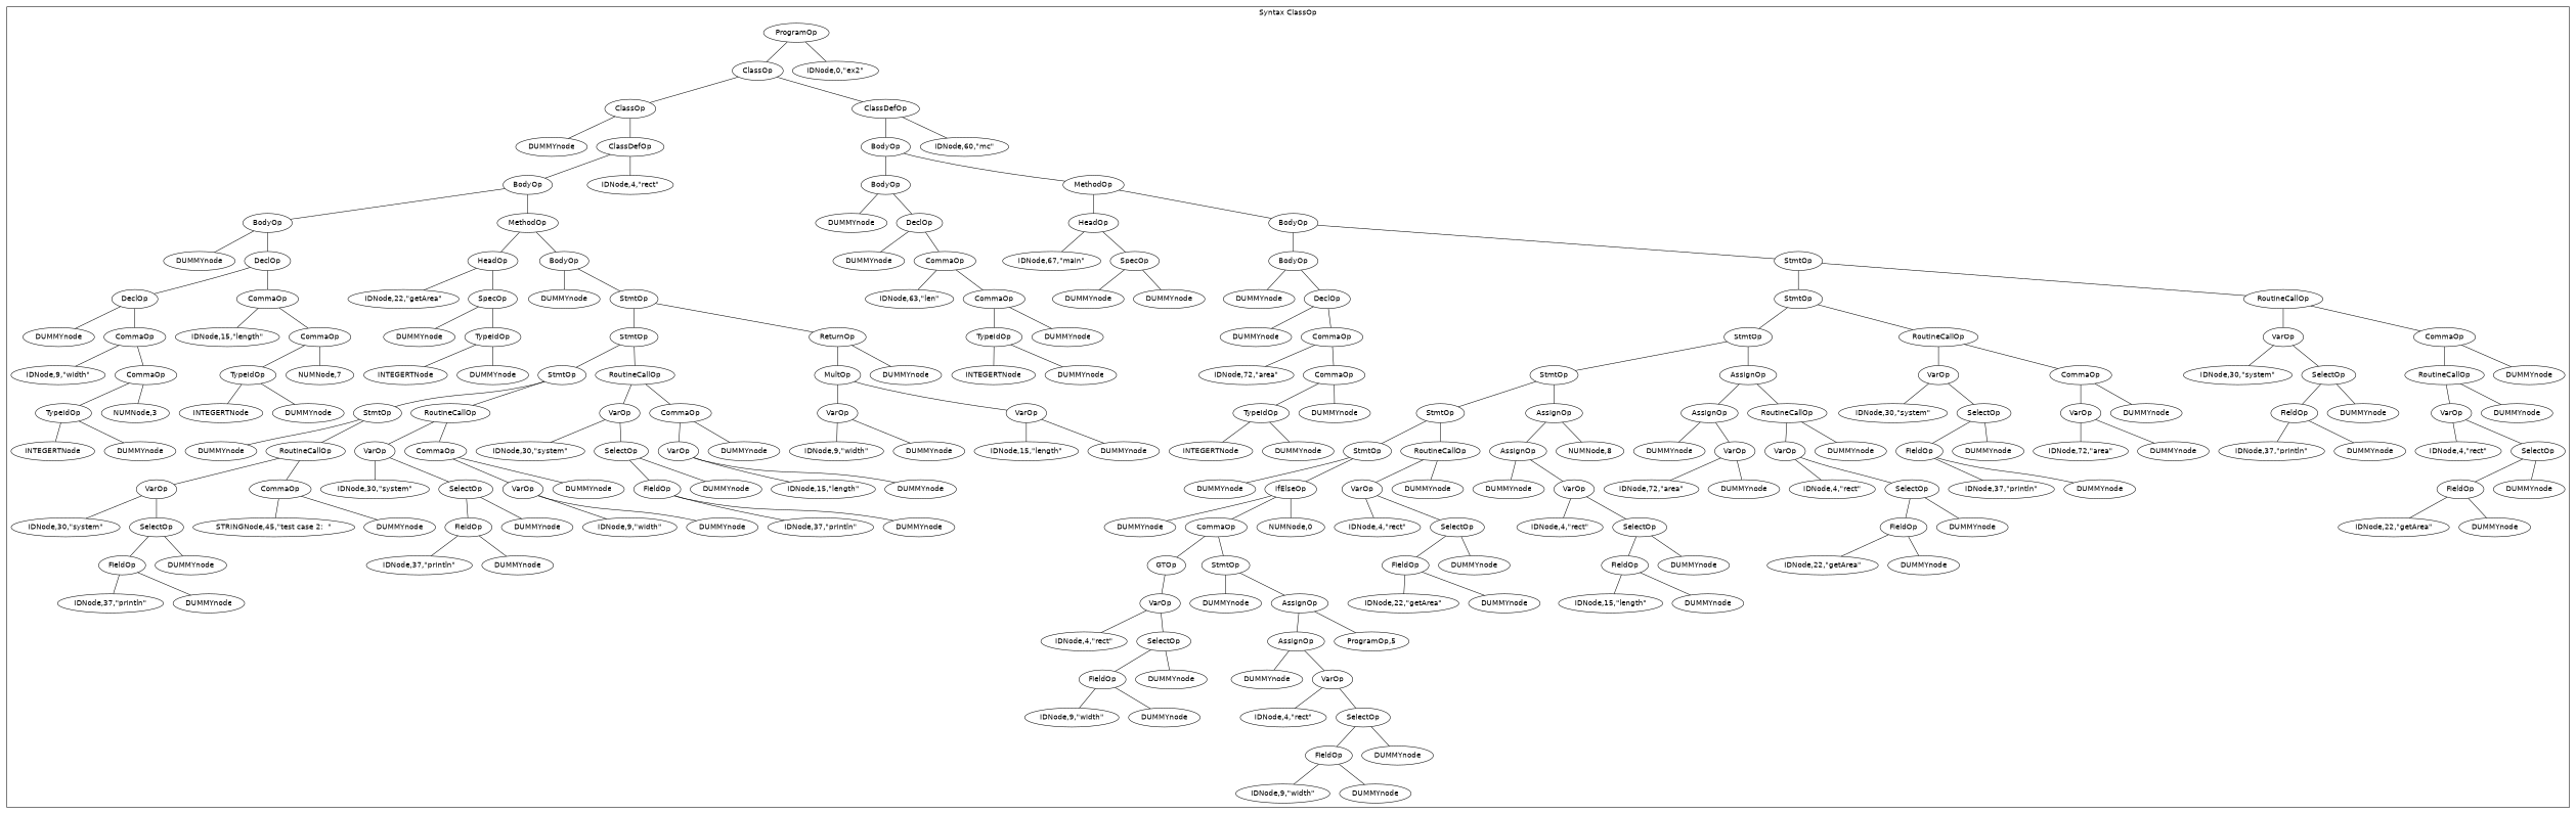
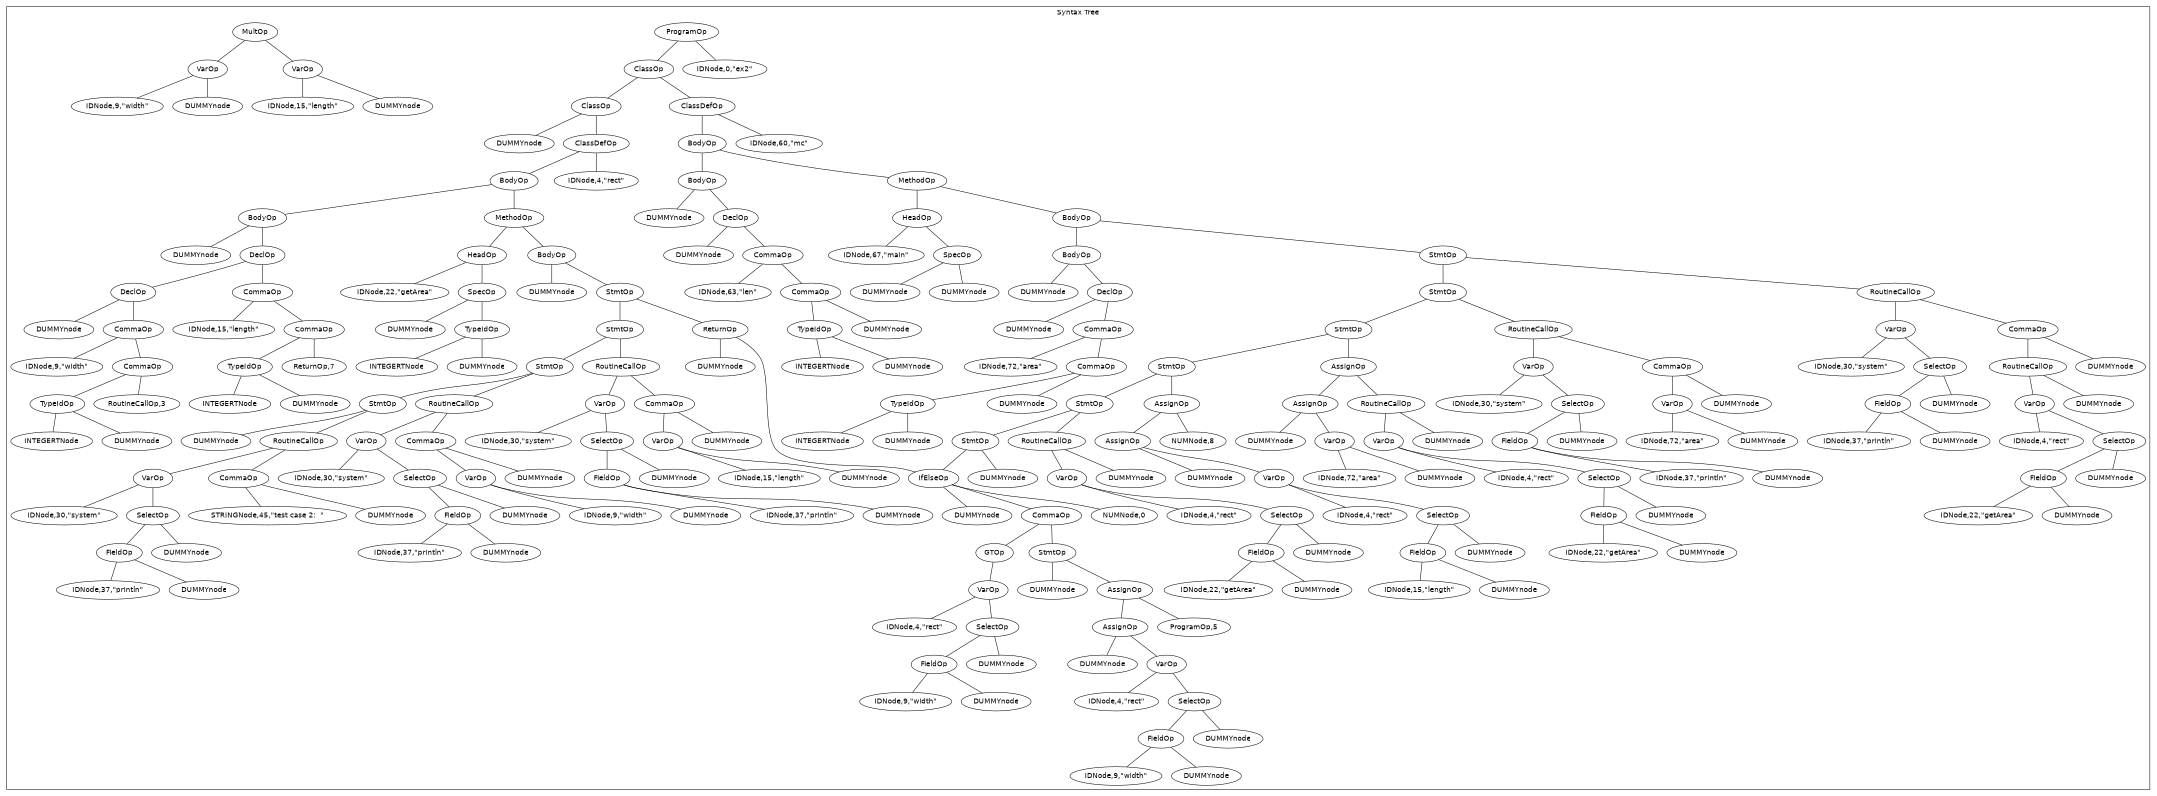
  graph {
    fontname="DejaVu Sans"
    node [fontname="DejaVu Sans"]
    edge [fontname="DejaVu Sans"]
    n1 [label=ProgramOp]
    n2 [label=ClassOp]
    n3 [label="IDNode,0,\"ex2\""]
    n4 [label=ClassOp]
    n5 [label=ClassDefOp]
    n6 [label=DUMMYnode]
    n7 [label=ClassDefOp]
    n8 [label=BodyOp]
    n9 [label="IDNode,4,\"rect\""]
    n10 [label=BodyOp]
    n11 [label=MethodOp]
    n12 [label=DUMMYnode]
    n13 [label=DeclOp]
    n14 [label=DeclOp]
    n15 [label=CommaOp]
    n16 [label=DUMMYnode]
    n17 [label=CommaOp]
    n18 [label="IDNode,9,\"width\""]
    n19 [label=CommaOp]
    n20 [label=TypeIdOp]
-   n21 [label="NUMNode,3"]
+   n21 [label="RoutineCallOp,3"]
    n22 [label=INTEGERTNode]
    n23 [label=DUMMYnode]
    n24 [label="IDNode,15,\"length\""]
    n25 [label=CommaOp]
    n26 [label=TypeIdOp]
-   n27 [label="NUMNode,7"]
+   n27 [label="ReturnOp,7"]
    n28 [label=INTEGERTNode]
    n29 [label=DUMMYnode]
    n30 [label=HeadOp]
    n31 [label=BodyOp]
    n32 [label="IDNode,22,\"getArea\""]
    n33 [label=SpecOp]
    n34 [label=DUMMYnode]
    n35 [label=TypeIdOp]
    n36 [label=INTEGERTNode]
    n37 [label=DUMMYnode]
    n38 [label=DUMMYnode]
    n39 [label=StmtOp]
    n40 [label=StmtOp]
    n41 [label=ReturnOp]
    n42 [label=StmtOp]
    n43 [label=RoutineCallOp]
    n44 [label=StmtOp]
    n45 [label=RoutineCallOp]
    n46 [label=DUMMYnode]
    n47 [label=RoutineCallOp]
    n48 [label=VarOp]
    n49 [label=CommaOp]
    n50 [label="IDNode,30,\"system\""]
    n51 [label=SelectOp]
    n52 [label=FieldOp]
    n53 [label=DUMMYnode]
    n54 [label="IDNode,37,\"println\""]
    n55 [label=DUMMYnode]
    n56 [label="STRINGNode,45,\"test case 2:  \""]
    n57 [label=DUMMYnode]
    n58 [label=VarOp]
    n59 [label=CommaOp]
    n60 [label="IDNode,30,\"system\""]
    n61 [label=SelectOp]
    n62 [label=FieldOp]
    n63 [label=DUMMYnode]
    n64 [label="IDNode,37,\"println\""]
    n65 [label=DUMMYnode]
    n66 [label=VarOp]
    n67 [label=DUMMYnode]
    n68 [label="IDNode,9,\"width\""]
    n69 [label=DUMMYnode]
    n70 [label=VarOp]
    n71 [label=CommaOp]
    n72 [label="IDNode,30,\"system\""]
    n73 [label=SelectOp]
    n74 [label=FieldOp]
    n75 [label=DUMMYnode]
    n76 [label="IDNode,37,\"println\""]
    n77 [label=DUMMYnode]
    n78 [label=VarOp]
    n79 [label=DUMMYnode]
    n80 [label="IDNode,15,\"length\""]
    n81 [label=DUMMYnode]
    n82 [label=MultOp]
    n83 [label=DUMMYnode]
    n84 [label=VarOp]
    n85 [label=VarOp]
    n86 [label="IDNode,9,\"width\""]
    n87 [label=DUMMYnode]
    n88 [label="IDNode,15,\"length\""]
    n89 [label=DUMMYnode]
    n90 [label=BodyOp]
    n91 [label="IDNode,60,\"mc\""]
    n92 [label=BodyOp]
    n93 [label=MethodOp]
    n94 [label=DUMMYnode]
    n95 [label=DeclOp]
    n96 [label=DUMMYnode]
    n97 [label=CommaOp]
    n98 [label="IDNode,63,\"len\""]
    n99 [label=CommaOp]
    n100 [label=TypeIdOp]
    n101 [label=DUMMYnode]
    n102 [label=INTEGERTNode]
    n103 [label=DUMMYnode]
    n104 [label=HeadOp]
    n105 [label=BodyOp]
    n106 [label="IDNode,67,\"main\""]
    n107 [label=SpecOp]
    n108 [label=DUMMYnode]
    n109 [label=DUMMYnode]
    n110 [label=BodyOp]
    n111 [label=StmtOp]
    n112 [label=DUMMYnode]
    n113 [label=DeclOp]
    n114 [label=DUMMYnode]
    n115 [label=CommaOp]
    n116 [label="IDNode,72,\"area\""]
    n117 [label=CommaOp]
    n118 [label=TypeIdOp]
    n119 [label=DUMMYnode]
    n120 [label=INTEGERTNode]
    n121 [label=DUMMYnode]
    n122 [label=StmtOp]
    n123 [label=RoutineCallOp]
    n124 [label=StmtOp]
    n125 [label=RoutineCallOp]
    n126 [label=StmtOp]
    n127 [label=AssignOp]
    n128 [label=StmtOp]
    n129 [label=AssignOp]
    n130 [label=StmtOp]
    n131 [label=RoutineCallOp]
    n132 [label=DUMMYnode]
    n133 [label=IfElseOp]
    n134 [label=DUMMYnode]
    n135 [label=CommaOp]
    n136 [label=GTOp]
    n137 [label=StmtOp]
    n138 [label=VarOp]
    n139 [label="NUMNode,0"]
    n140 [label="IDNode,4,\"rect\""]
    n141 [label=SelectOp]
    n142 [label=FieldOp]
    n143 [label=DUMMYnode]
    n144 [label="IDNode,9,\"width\""]
    n145 [label=DUMMYnode]
    n146 [label=DUMMYnode]
    n147 [label=AssignOp]
    n148 [label=AssignOp]
    n149 [label="ProgramOp,5"]
    n150 [label=DUMMYnode]
    n151 [label=VarOp]
    n152 [label="IDNode,4,\"rect\""]
    n153 [label=SelectOp]
    n154 [label=FieldOp]
    n155 [label=DUMMYnode]
    n156 [label="IDNode,9,\"width\""]
    n157 [label=DUMMYnode]
    n158 [label=VarOp]
    n159 [label=DUMMYnode]
    n160 [label="IDNode,4,\"rect\""]
    n161 [label=SelectOp]
    n162 [label=FieldOp]
    n163 [label=DUMMYnode]
    n164 [label="IDNode,22,\"getArea\""]
    n165 [label=DUMMYnode]
    n166 [label=AssignOp]
    n167 [label="NUMNode,8"]
    n168 [label=DUMMYnode]
    n169 [label=VarOp]
    n170 [label="IDNode,4,\"rect\""]
    n171 [label=SelectOp]
    n172 [label=FieldOp]
    n173 [label=DUMMYnode]
    n174 [label="IDNode,15,\"length\""]
    n175 [label=DUMMYnode]
    n176 [label=AssignOp]
    n177 [label=RoutineCallOp]
    n178 [label=DUMMYnode]
    n179 [label=VarOp]
    n180 [label="IDNode,72,\"area\""]
    n181 [label=DUMMYnode]
    n182 [label=VarOp]
    n183 [label=DUMMYnode]
    n184 [label="IDNode,4,\"rect\""]
    n185 [label=SelectOp]
    n186 [label=FieldOp]
    n187 [label=DUMMYnode]
    n188 [label="IDNode,22,\"getArea\""]
    n189 [label=DUMMYnode]
    n190 [label=VarOp]
    n191 [label=CommaOp]
    n192 [label="IDNode,30,\"system\""]
    n193 [label=SelectOp]
    n194 [label=FieldOp]
    n195 [label=DUMMYnode]
    n196 [label="IDNode,37,\"println\""]
    n197 [label=DUMMYnode]
    n198 [label=VarOp]
    n199 [label=DUMMYnode]
    n200 [label="IDNode,72,\"area\""]
    n201 [label=DUMMYnode]
    n202 [label=VarOp]
    n203 [label=CommaOp]
    n204 [label="IDNode,30,\"system\""]
    n205 [label=SelectOp]
    n206 [label=FieldOp]
    n207 [label=DUMMYnode]
    n208 [label="IDNode,37,\"println\""]
    n209 [label=DUMMYnode]
    n210 [label=RoutineCallOp]
    n211 [label=DUMMYnode]
    n212 [label=VarOp]
    n213 [label=DUMMYnode]
    n214 [label="IDNode,4,\"rect\""]
    n215 [label=SelectOp]
    n216 [label=FieldOp]
    n217 [label=DUMMYnode]
    n218 [label="IDNode,22,\"getArea\""]
    n219 [label=DUMMYnode]
    subgraph cluster_1 {
-     label="Syntax ClassOp"
+     label="Syntax Tree"
      n1
      n2
      n3
      n4
      n5
      n6
      n7
      n8
      n9
      n10
      n11
      n12
      n13
      n14
      n15
      n16
      n17
      n18
      n19
      n20
      n21
      n22
      n23
      n24
      n25
      n26
      n27
      n28
      n29
      n30
      n31
      n32
      n33
      n34
      n35
      n36
      n37
      n38
      n39
      n40
      n41
      n42
      n43
      n44
      n45
      n46
      n47
      n48
      n49
      n50
      n51
      n52
      n53
      n54
      n55
      n56
      n57
      n58
      n59
      n60
      n61
      n62
      n63
      n64
      n65
      n66
      n67
      n68
      n69
      n70
      n71
      n72
      n73
      n74
      n75
      n76
      n77
      n78
      n79
      n80
      n81
      n82
      n83
      n84
      n85
      n86
      n87
      n88
      n89
      n90
      n91
      n92
      n93
      n94
      n95
      n96
      n97
      n98
      n99
      n100
      n101
      n102
      n103
      n104
      n105
      n106
      n107
      n108
      n109
      n110
      n111
      n112
      n113
      n114
      n115
      n116
      n117
      n118
      n119
      n120
      n121
      n122
      n123
      n124
      n125
      n126
      n127
      n128
      n129
      n130
      n131
      n132
      n133
      n134
      n135
      n136
      n137
      n138
      n139
      n140
      n141
      n142
      n143
      n144
      n145
      n146
      n147
      n148
      n149
      n150
      n151
      n152
      n153
      n154
      n155
      n156
      n157
      n158
      n159
      n160
      n161
      n162
      n163
      n164
      n165
      n166
      n167
      n168
      n169
      n170
      n171
      n172
      n173
      n174
      n175
      n176
      n177
      n178
      n179
      n180
      n181
      n182
      n183
      n184
      n185
      n186
      n187
      n188
      n189
      n190
      n191
      n192
      n193
      n194
      n195
      n196
      n197
      n198
      n199
      n200
      n201
      n202
      n203
      n204
      n205
      n206
      n207
      n208
      n209
      n210
      n211
      n212
      n213
      n214
      n215
      n216
      n217
      n218
      n219
    }
    n1 -- n2
    n1 -- n3
    n2 -- n4
    n2 -- n5
    n4 -- n6
    n4 -- n7
    n5 -- n90
    n5 -- n91
    n7 -- n8
    n7 -- n9
    n8 -- n10
    n8 -- n11
    n10 -- n12
    n10 -- n13
    n11 -- n30
    n11 -- n31
    n13 -- n14
    n13 -- n15
    n14 -- n16
    n14 -- n17
    n15 -- n24
    n15 -- n25
    n17 -- n18
    n17 -- n19
    n19 -- n20
    n19 -- n21
    n20 -- n22
    n20 -- n23
    n25 -- n26
    n25 -- n27
    n26 -- n28
    n26 -- n29
    n30 -- n32
    n30 -- n33
    n31 -- n38
    n31 -- n39
    n33 -- n34
    n33 -- n35
    n35 -- n36
    n35 -- n37
    n39 -- n40
    n39 -- n41
    n40 -- n42
    n40 -- n43
-   n41 -- n82
+   n41 -- n133
    n41 -- n83
    n42 -- n44
    n42 -- n45
    n43 -- n70
    n43 -- n71
    n44 -- n46
    n44 -- n47
    n45 -- n58
    n45 -- n59
    n47 -- n48
    n47 -- n49
    n48 -- n50
    n48 -- n51
    n49 -- n56
    n49 -- n57
    n51 -- n52
    n51 -- n53
    n52 -- n54
    n52 -- n55
    n58 -- n60
    n58 -- n61
    n59 -- n66
    n59 -- n67
    n61 -- n62
    n61 -- n63
    n62 -- n64
    n62 -- n65
    n66 -- n68
    n66 -- n69
    n70 -- n72
    n70 -- n73
    n71 -- n78
    n71 -- n79
    n73 -- n74
    n73 -- n75
    n74 -- n76
    n74 -- n77
    n78 -- n80
    n78 -- n81
    n82 -- n84
    n82 -- n85
    n84 -- n86
    n84 -- n87
    n85 -- n88
    n85 -- n89
    n90 -- n92
    n90 -- n93
    n92 -- n94
    n92 -- n95
    n93 -- n104
    n93 -- n105
    n95 -- n96
    n95 -- n97
    n97 -- n98
    n97 -- n99
    n99 -- n100
    n99 -- n101
    n100 -- n102
    n100 -- n103
    n104 -- n106
    n104 -- n107
    n105 -- n110
    n105 -- n111
    n107 -- n108
    n107 -- n109
    n110 -- n112
    n110 -- n113
    n111 -- n122
    n111 -- n123
    n113 -- n114
    n113 -- n115
    n115 -- n116
    n115 -- n117
    n117 -- n118
    n117 -- n119
    n118 -- n120
    n118 -- n121
    n122 -- n124
    n122 -- n125
    n123 -- n202
    n123 -- n203
    n124 -- n126
    n124 -- n127
    n125 -- n190
    n125 -- n191
    n126 -- n128
    n126 -- n129
    n127 -- n176
    n127 -- n177
    n128 -- n130
    n128 -- n131
    n129 -- n166
    n129 -- n167
    n130 -- n132
    n130 -- n133
    n131 -- n158
    n131 -- n159
    n133 -- n134
    n133 -- n135
    n133 -- n139
    n135 -- n136
    n135 -- n137
    n136 -- n138
    n137 -- n146
    n137 -- n147
    n138 -- n140
    n138 -- n141
    n141 -- n142
    n141 -- n143
    n142 -- n144
    n142 -- n145
    n147 -- n148
    n147 -- n149
    n148 -- n150
    n148 -- n151
    n151 -- n152
    n151 -- n153
    n153 -- n154
    n153 -- n155
    n154 -- n156
    n154 -- n157
    n158 -- n160
    n158 -- n161
    n161 -- n162
    n161 -- n163
    n162 -- n164
    n162 -- n165
    n166 -- n168
    n166 -- n169
    n169 -- n170
    n169 -- n171
    n171 -- n172
    n171 -- n173
    n172 -- n174
    n172 -- n175
    n176 -- n178
    n176 -- n179
    n177 -- n182
    n177 -- n183
    n179 -- n180
    n179 -- n181
    n182 -- n184
    n182 -- n185
    n185 -- n186
    n185 -- n187
    n186 -- n188
    n186 -- n189
    n190 -- n192
    n190 -- n193
    n191 -- n198
    n191 -- n199
    n193 -- n194
    n193 -- n195
    n194 -- n196
    n194 -- n197
    n198 -- n200
    n198 -- n201
    n202 -- n204
    n202 -- n205
    n203 -- n210
    n203 -- n211
    n205 -- n206
    n205 -- n207
    n206 -- n208
    n206 -- n209
    n210 -- n212
    n210 -- n213
    n212 -- n214
    n212 -- n215
    n215 -- n216
    n215 -- n217
    n216 -- n218
    n216 -- n219
  }
